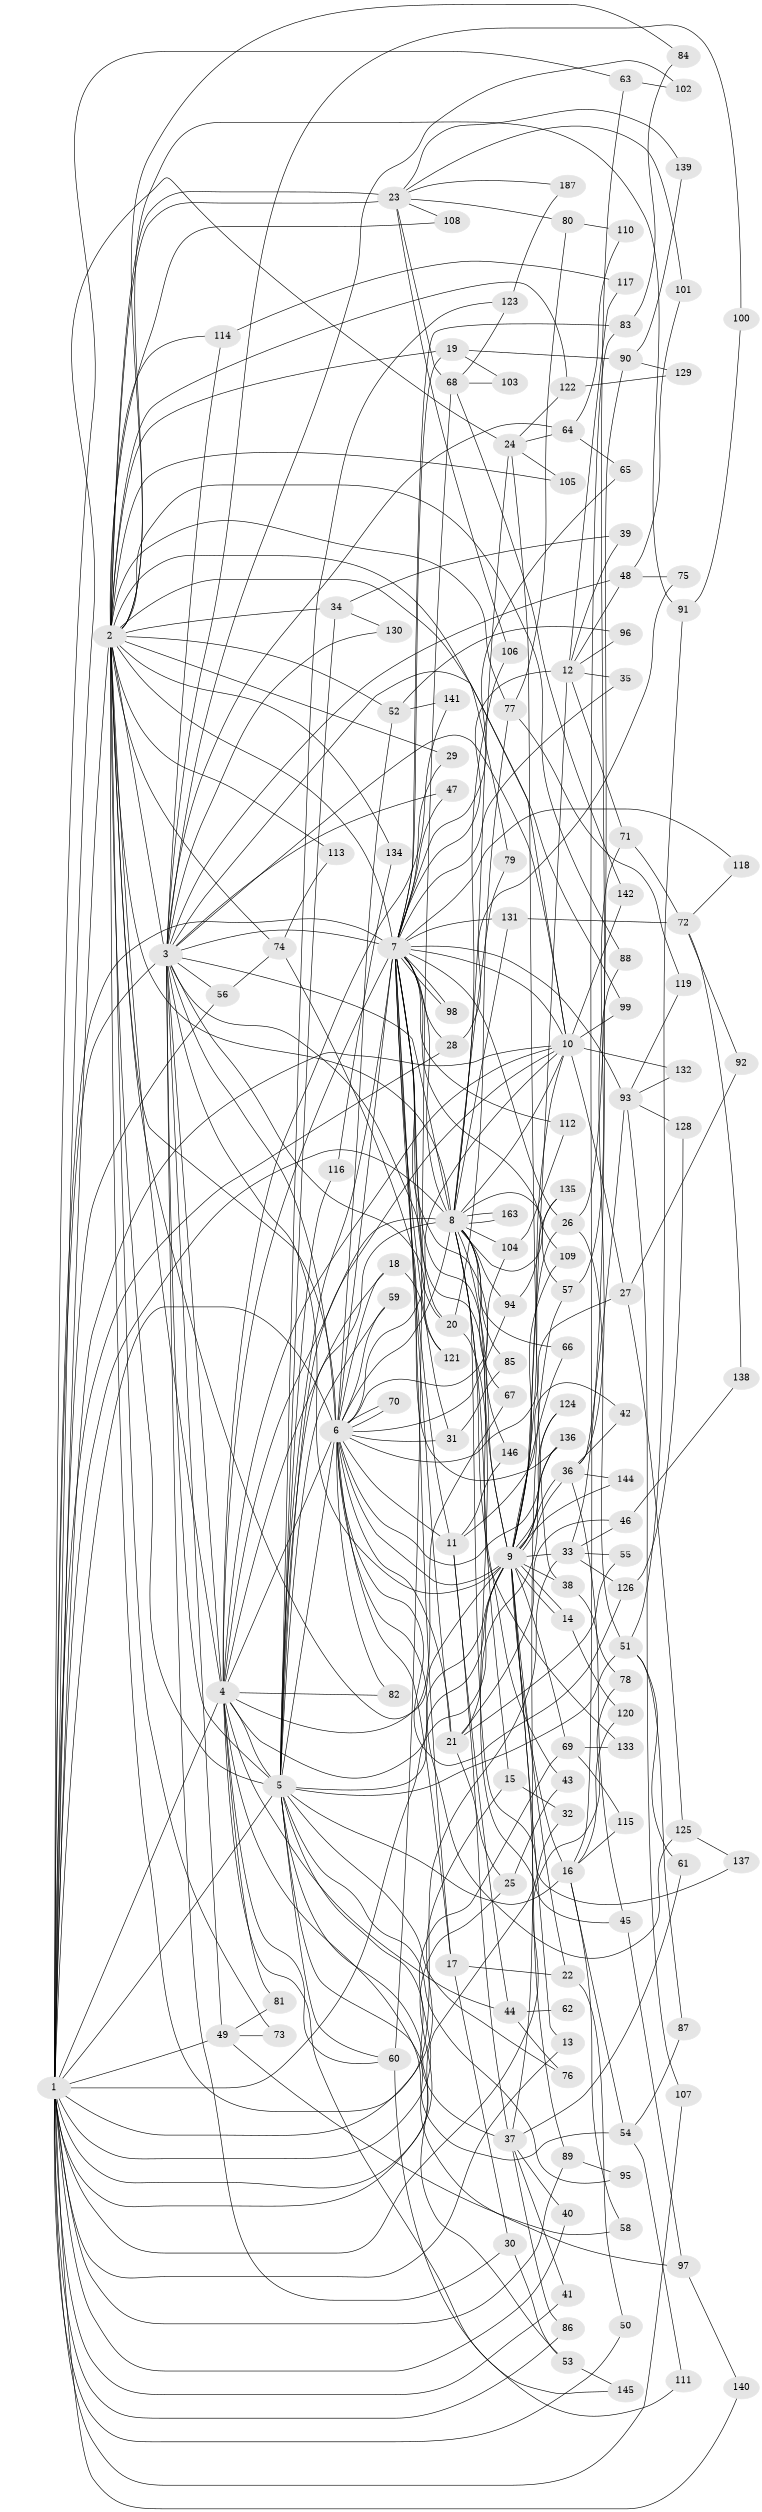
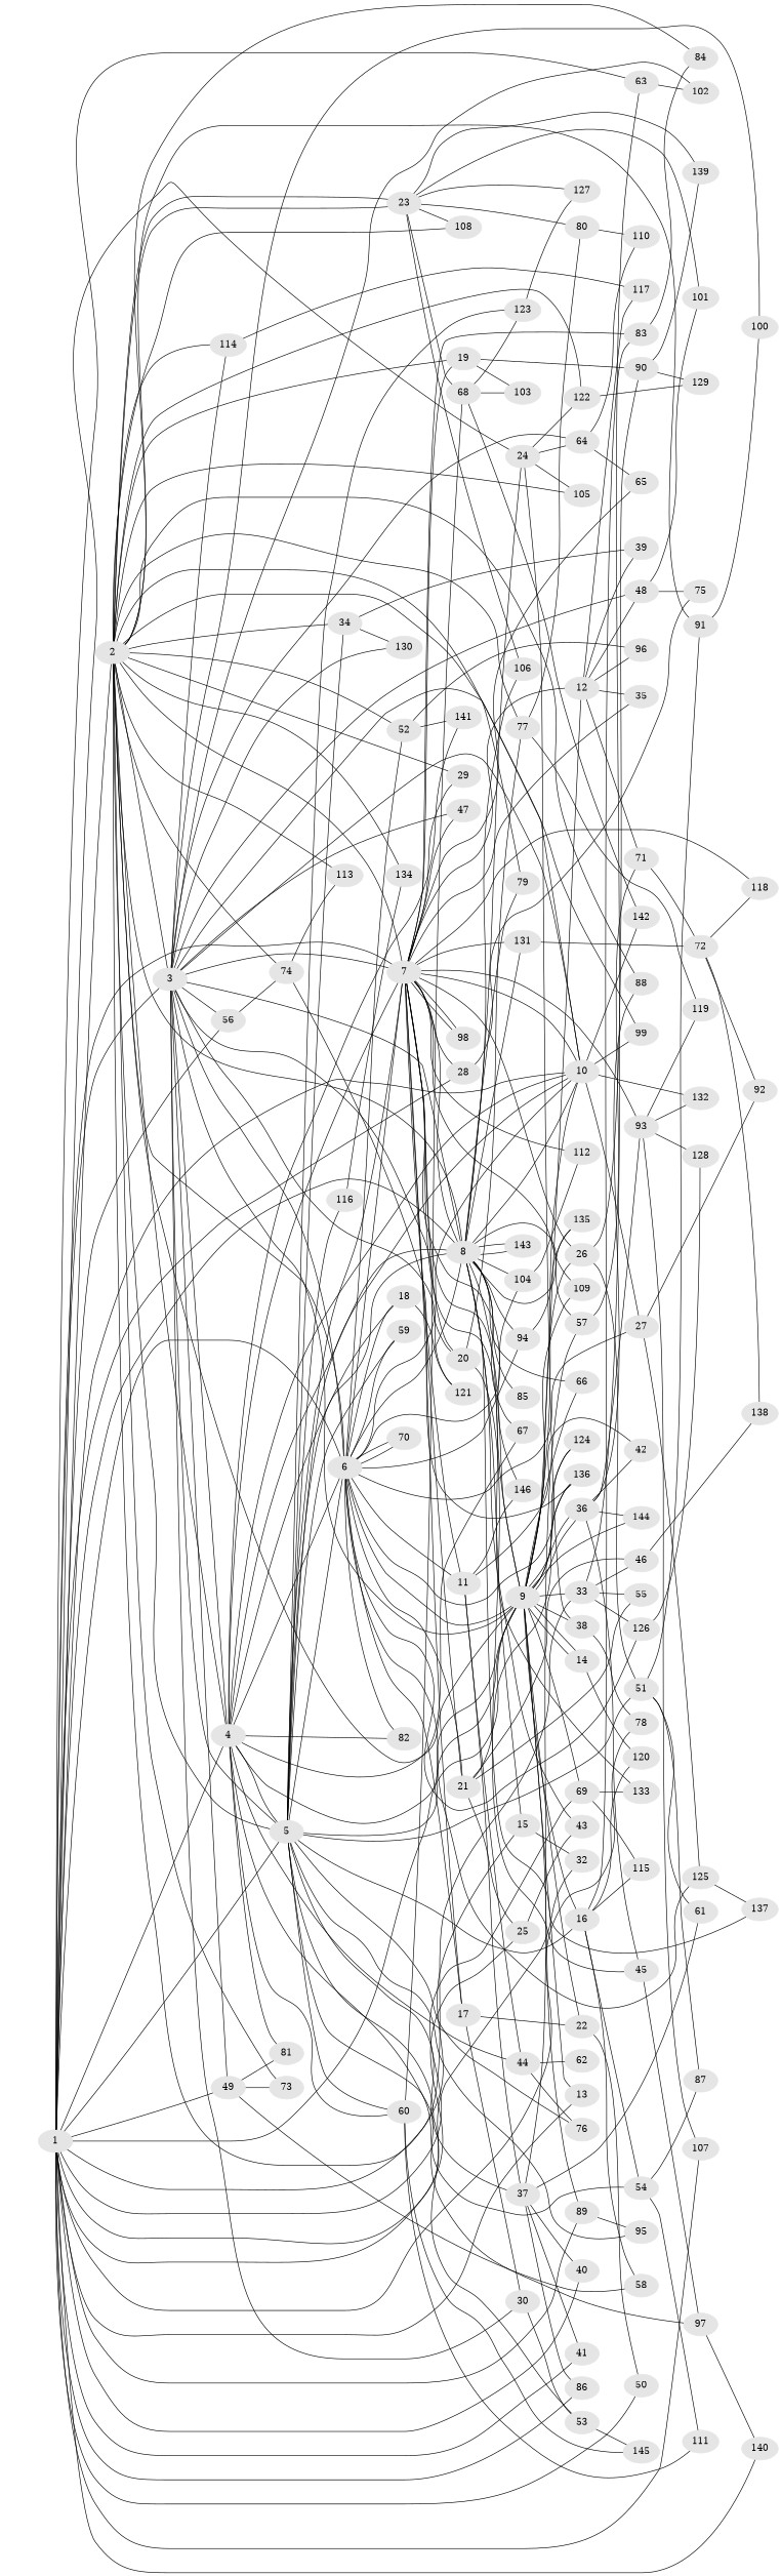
  graph {
    rankdir=LR
    node [color=gray90 style=filled]
    1
    2
    3
    4
    5
    6
    7
    8
    9
    10
    13
    24
    25
    28
    32
    33
    40
    41
    49
    50
    56
    63
    69
    78
    86
    89
    107
    140
    15
    19
    23
    29
    34
    52
    73
    74
    77
    79
    84
    88
    91
    105
    108
    113
    114
    122
    134
    20
    30
    47
    48
    64
    99
    100
    102
    121
    130
    18
    44
    54
    60
    67
    81
    82
    141
    145
    16
    37
    51
    53
    59
    76
    95
    97
    116
    123
    11
    17
    21
    27
-   31
    70
    94
    104
    124
    125
    126
    12
    26
    35
    65
    83
    93
    98
    109
    112
    118
    131
    133
    146
    43
    57
    66
    85
    106
    135
    137
-   143 [label=163]
+   143
    14
    22
    36
    38
    136
    144
    132
    142
    75
    46
    55
    58
    115
    90
    103
    68
    80
    101
-   127 [label=187]
+   127
    139
    39
    96
    119
    117
    129
    45
    110
    62
    87
    111
    120
    61
    42
    92
    128
    71
    72
    138
    1 -- 2
    1 -- 3
    1 -- 4
    1 -- 5
    1 -- 6
    1 -- 7
    1 -- 8
    1 -- 9
    1 -- 10
    1 -- 13
    1 -- 24
    1 -- 25
    1 -- 28
    1 -- 32
    1 -- 33
    1 -- 40
    1 -- 41
    1 -- 49
    1 -- 50
    1 -- 56
    1 -- 63
    1 -- 69
    1 -- 78
    1 -- 86
    1 -- 89
    1 -- 107
    1 -- 140
    2 -- 3
    2 -- 4
    2 -- 5
    2 -- 6
    2 -- 7
    2 -- 8
    2 -- 9
    2 -- 10
    2 -- 15
    2 -- 19
    2 -- 23
    2 -- 23
    2 -- 29
    2 -- 34
    2 -- 52
    2 -- 73
    2 -- 74
    2 -- 77
    2 -- 79
    2 -- 84
    2 -- 88
    2 -- 91
    2 -- 105
    2 -- 108
    2 -- 113
    2 -- 114
    2 -- 122
    2 -- 134
    3 -- 4
    3 -- 5
    3 -- 6
    3 -- 7
    3 -- 8
    3 -- 9
    3 -- 10
    3 -- 49
    3 -- 56
    3 -- 114
    3 -- 20
    3 -- 30
    3 -- 47
    3 -- 48
    3 -- 64
    3 -- 99
    3 -- 100
    3 -- 102
    3 -- 121
    3 -- 130
    4 -- 5
    4 -- 6
    4 -- 7
    4 -- 8
    4 -- 9
    4 -- 10
    4 -- 18
    4 -- 44
    4 -- 54
    4 -- 60
    4 -- 67
    4 -- 81
    4 -- 82
    4 -- 141
-   4 -- 145
+   60 -- 145
    5 -- 6
    5 -- 7
    5 -- 8
    5 -- 9
    5 -- 10
    5 -- 34
    5 -- 60
    5 -- 16
    5 -- 37
    5 -- 51
    5 -- 53
    5 -- 59
    5 -- 76
    5 -- 95
    5 -- 97
    5 -- 116
    5 -- 123
    6 -- 7
    6 -- 8
    6 -- 9
    6 -- 10
    6 -- 52
    6 -- 18
    6 -- 82
    6 -- 59
    6 -- 11
    6 -- 17
    6 -- 21
    6 -- 27
-   6 -- 31
    6 -- 70
    6 -- 70
    6 -- 94
    6 -- 104
    6 -- 124
    6 -- 125
    6 -- 126
    7 -- 8
    7 -- 9
    7 -- 10
    7 -- 28
    7 -- 19
    7 -- 29
    7 -- 20
    7 -- 47
    7 -- 11
    7 -- 17
    7 -- 21
-   7 -- 31
    7 -- 12
    7 -- 26
    7 -- 35
    7 -- 65
    7 -- 83
    7 -- 93
    7 -- 98
    7 -- 98
    7 -- 109
    7 -- 112
    7 -- 118
    7 -- 131
    7 -- 133
    7 -- 146
    8 -- 9
    8 -- 10
    8 -- 24
    8 -- 15
    8 -- 79
    8 -- 67
    8 -- 94
    8 -- 104
    8 -- 131
    8 -- 43
    8 -- 57
    8 -- 66
    8 -- 85
    8 -- 106
    8 -- 135
    8 -- 137
    8 -- 143
    8 -- 143
    9 -- 10
    9 -- 13
    9 -- 33
    9 -- 69
    9 -- 89
    9 -- 16
    9 -- 124
    9 -- 12
    9 -- 26
    9 -- 109
    9 -- 66
    9 -- 14
    9 -- 14
    9 -- 22
    9 -- 36
    9 -- 36
    9 -- 38
    9 -- 136
    9 -- 144
    10 -- 99
    10 -- 27
    10 -- 132
    10 -- 142
    24 -- 105
    24 -- 122
    24 -- 64
    24 -- 38
    25 -- 43
    28 -- 75
    33 -- 63
    33 -- 126
    33 -- 46
    33 -- 55
    49 -- 73
    49 -- 81
    49 -- 58
    56 -- 74
    63 -- 102
    69 -- 133
    69 -- 115
    89 -- 95
    15 -- 32
    19 -- 90
    19 -- 103
    23 -- 108
    23 -- 106
    23 -- 68
    23 -- 80
    23 -- 101
    23 -- 127
    23 -- 139
    34 -- 130
    34 -- 39
    52 -- 141
    52 -- 96
    74 -- 113
    74 -- 136
    77 -- 80
    77 -- 119
    91 -- 100
    114 -- 117
    122 -- 129
    20 -- 77
    20 -- 45
    30 -- 53
    48 -- 75
    48 -- 101
    64 -- 65
    64 -- 110
    18 -- 121
    44 -- 76
    44 -- 62
    54 -- 87
    54 -- 111
    60 -- 68
    60 -- 111
    16 -- 54
    16 -- 83
    16 -- 58
    16 -- 115
    16 -- 120
    37 -- 40
    37 -- 41
    37 -- 86
    37 -- 57
    37 -- 61
    51 -- 91
    51 -- 87
    51 -- 61
    53 -- 145
    97 -- 140
    116 -- 134
    123 -- 127
    11 -- 44
    11 -- 37
    11 -- 146
    11 -- 42
    17 -- 30
    17 -- 22
    21 -- 25
    21 -- 136
    21 -- 46
    21 -- 55
    27 -- 125
    27 -- 92
-   31 -- 85
    94 -- 135
    104 -- 112
    125 -- 137
    126 -- 128
    12 -- 48
    12 -- 35
    12 -- 39
    12 -- 96
    12 -- 117
    12 -- 71
    26 -- 51
    26 -- 90
    83 -- 84
    93 -- 107
    93 -- 132
    93 -- 119
    93 -- 128
    131 -- 72
    57 -- 71
    14 -- 120
    22 -- 50
    36 -- 88
    36 -- 93
    36 -- 144
    36 -- 45
    36 -- 42
    38 -- 78
    46 -- 138
    90 -- 139
    90 -- 129
    68 -- 123
    68 -- 142
    68 -- 103
    80 -- 110
    45 -- 97
    71 -- 72
    72 -- 118
    72 -- 92
    72 -- 138
  }
